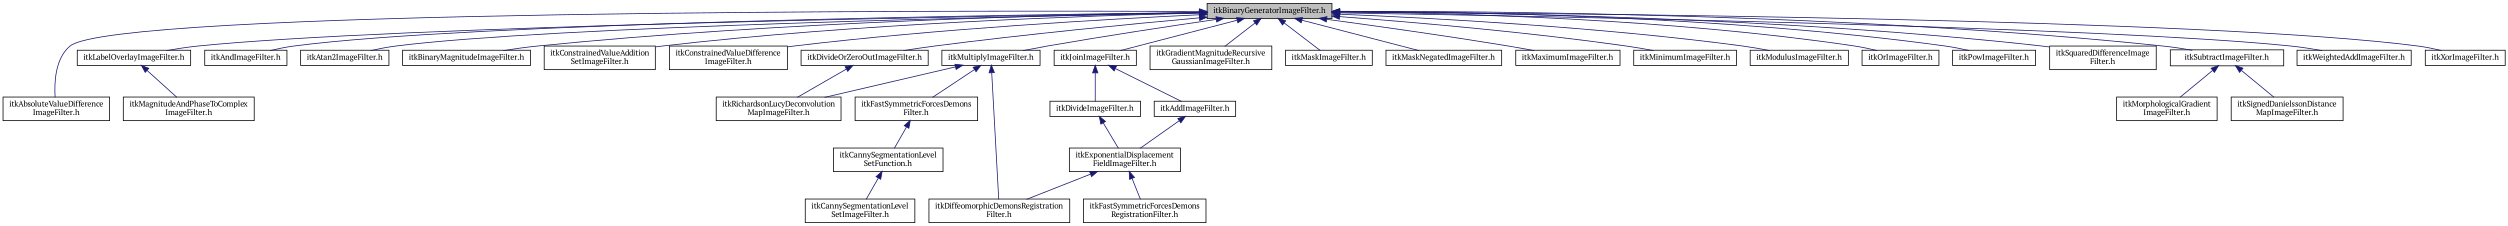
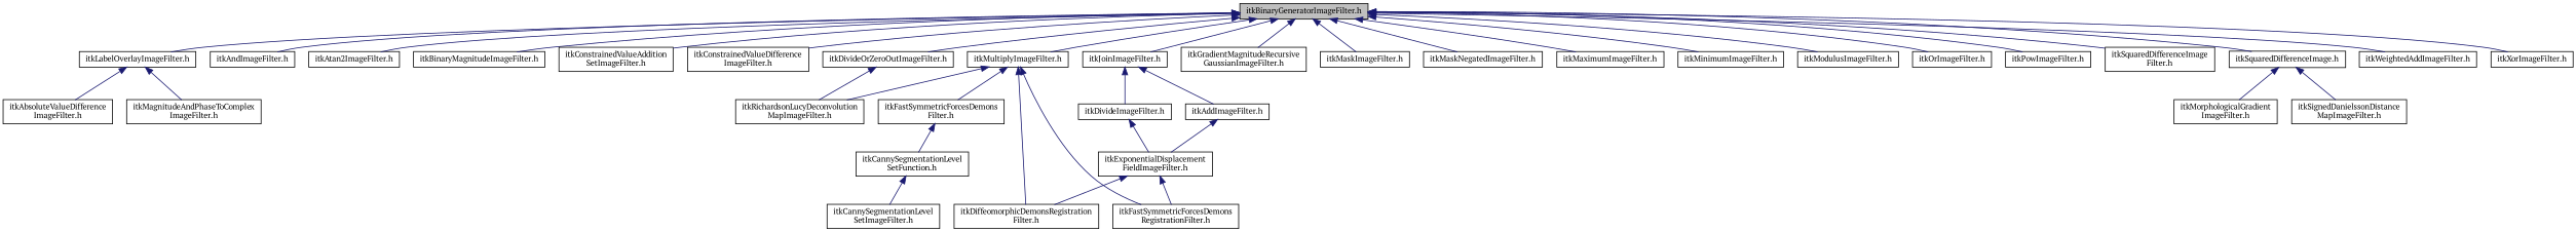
  digraph {
    fontname="PT Serif"
    node [color=black fillcolor=white fontname="PT Serif" fontsize=10 shape=record style=filled]
    edge [color=midnightblue dir=back fontname="PT Serif" fontsize=10 labelfontname=Helvetica labelfontsize=10 style=solid]
    n1 [fillcolor=grey75 fontcolor=black height=0.2 label="itkBinaryGeneratorImageFilter.h" width=0.4]
    n2 [height=0.2 label="itkAbsoluteValueDifference\lImageFilter.h" width=0.4]
    n3 [height=0.2 label="itkAndImageFilter.h" width=0.4]
    n4 [height=0.2 label="itkAtan2ImageFilter.h" width=0.4]
    n5 [height=0.2 label="itkBinaryMagnitudeImageFilter.h" width=0.4]
    n6 [height=0.2 label="itkConstrainedValueAddition\lSetImageFilter.h" width=0.4]
    n7 [height=0.2 label="itkConstrainedValueDifference\lImageFilter.h" width=0.4]
    n8 [height=0.2 label="itkDivideOrZeroOutImageFilter.h" width=0.4]
    n9 [height=0.2 label="itkGradientMagnitudeRecursive\lGaussianImageFilter.h" width=0.4]
    n10 [height=0.2 label="itkJoinImageFilter.h" width=0.4]
    n11 [height=0.2 label="itkLabelOverlayImageFilter.h" width=0.4]
    n12 [height=0.2 label="itkMaskImageFilter.h" width=0.4]
    n13 [height=0.2 label="itkMaskNegatedImageFilter.h" width=0.4]
    n14 [height=0.2 label="itkMaximumImageFilter.h" width=0.4]
    n15 [height=0.2 label="itkMinimumImageFilter.h" width=0.4]
    n16 [height=0.2 label="itkModulusImageFilter.h" width=0.4]
    n17 [height=0.2 label="itkMultiplyImageFilter.h" width=0.4]
    n18 [height=0.2 label="itkOrImageFilter.h" width=0.4]
    n19 [height=0.2 label="itkPowImageFilter.h" width=0.4]
    n20 [height=0.2 label="itkSquaredDifferenceImage\lFilter.h" width=0.4]
-   n21 [height=0.2 label="itkSubtractImageFilter.h" width=0.4]
+   n21 [height=0.2 label="itkSquaredDifferenceImage.h" width=0.4]
    n22 [height=0.2 label="itkWeightedAddImageFilter.h" width=0.4]
    n23 [height=0.2 label="itkXorImageFilter.h" width=0.4]
    n24 [height=0.2 label="itkAddImageFilter.h" width=0.4]
    n25 [height=0.2 label="itkExponentialDisplacement\lFieldImageFilter.h" width=0.4]
    n26 [height=0.2 label="itkDivideImageFilter.h" width=0.4]
    n27 [height=0.2 label="itkRichardsonLucyDeconvolution\lMapImageFilter.h" width=0.4]
    n28 [height=0.2 label="itkMagnitudeAndPhaseToComplex\lImageFilter.h" width=0.4]
    n29 [height=0.2 label="itkDiffeomorphicDemonsRegistration\lFilter.h" width=0.4]
    n30 [height=0.2 label="itkFastSymmetricForcesDemons\lRegistrationFilter.h" width=0.4]
    n31 [height=0.2 label="itkFastSymmetricForcesDemons\lFilter.h" width=0.4]
    n32 [height=0.2 label="itkMorphologicalGradient\lImageFilter.h" width=0.4]
    n33 [height=0.2 label="itkSignedDanielssonDistance\lMapImageFilter.h" width=0.4]
    n34 [height=0.2 label="itkCannySegmentationLevel\lSetFunction.h" width=0.4]
    n35 [height=0.2 label="itkCannySegmentationLevel\lSetImageFilter.h" width=0.4]
-   n1 -> n2
+   n11 -> n2
    n1 -> n3
    n1 -> n4
    n1 -> n5
    n1 -> n6
    n1 -> n7
    n1 -> n8
    n1 -> n9
    n1 -> n10
    n1 -> n11
    n1 -> n12
    n1 -> n13
    n1 -> n14
    n1 -> n15
    n1 -> n16
    n1 -> n17
    n1 -> n18
    n1 -> n19
    n1 -> n20
    n1 -> n21
    n1 -> n22
    n1 -> n23
    n8 -> n27
    n10 -> n24
    n10 -> n26
    n11 -> n28
    n17 -> n27
    n17 -> n29
+   n17 -> n30
    n17 -> n31
    n21 -> n32
    n21 -> n33
    n24 -> n25
    n25 -> n29
    n25 -> n30
    n26 -> n25
    n31 -> n34
    n34 -> n35
  }
